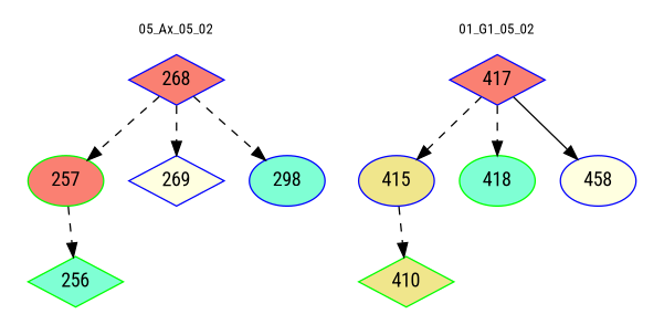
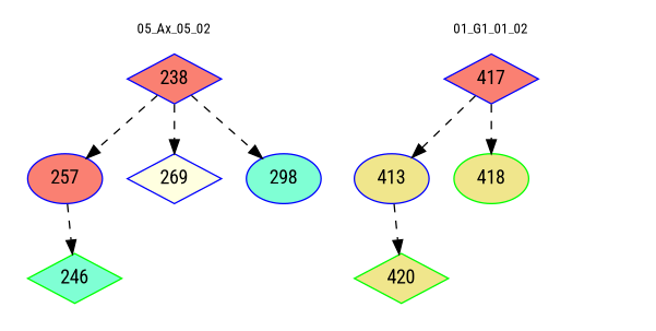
  digraph {
    fontname="Roboto Condensed"
    node [color=blue fillcolor=salmon fontname="Roboto Condensed" shape=diamond style=filled]
    edge [color=black fontname="Roboto Condensed" style=dashed]
-   n1 [label=268]
-   n2 [color=green label=257 shape=ellipse]
+   n1 [label=238]
+   n2 [label=257 shape=ellipse]
    n3 [fillcolor=lightyellow label=269]
    n4 [fillcolor=aquamarine label=298 shape=ellipse]
-   n5 [color=green fillcolor=aquamarine label=256]
+   n5 [color=green fillcolor=aquamarine label=246]
    n6 [label=417]
-   n7 [fillcolor=khaki label=415 shape=ellipse]
-   n8 [color=green fillcolor=aquamarine label=418 shape=ellipse]
-   n9 [fillcolor=lightyellow label=458 shape=ellipse]
-   n10 [color=green fillcolor=khaki label=410]
+   n7 [fillcolor=khaki label=413 shape=ellipse]
+   n8 [color=green fillcolor=khaki label=418 shape=ellipse]
+   n10 [color=green fillcolor=khaki label=420]
    subgraph cluster_1 {
      color=white
      fontsize=10
      label="05_Ax_05_02"
      n1
      n2
      n3
      n4
      n5
    }
    subgraph cluster_2 {
      color=white
      fontsize=10
-     label="01_G1_05_02"
+     label="01_G1_01_02"
      n6
      n7
      n8
-     n9
      n10
    }
    n1 -> n2
    n1 -> n3
    n1 -> n4
    n2 -> n5
    n6 -> n7
    n6 -> n8
-   n6 -> n9 [style=solid]
    n7 -> n10
  }
